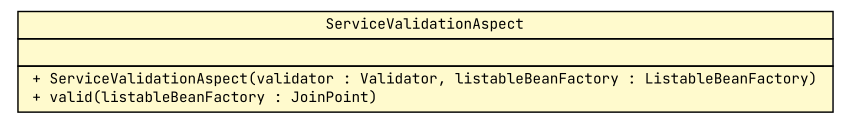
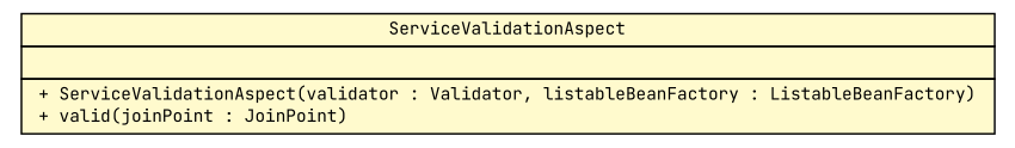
  digraph {
    nodesep=0.25
    ranksep=0.5
    fontname="JetBrains Mono"
-   n1 [fontcolor=black fontname="JetBrains Mono" fontsize=10.0 label=<<table title="br.gov.to.sefaz.business.service.validation.ServiceValidationAspect" border="0" cellborder="1" cellspacing="0" cellpadding="2" port="p" bgcolor="lemonChiffon" href="./ServiceValidationAspect.html"> 		<tr><td><table border="0" cellspacing="0" cellpadding="1"> <tr><td align="center" balign="center"> ServiceValidationAspect </td></tr> 		</table></td></tr> 		<tr><td><table border="0" cellspacing="0" cellpadding="1"> <tr><td align="left" balign="left">  </td></tr> 		</table></td></tr> 		<tr><td><table border="0" cellspacing="0" cellpadding="1"> <tr><td align="left" balign="left"> + ServiceValidationAspect(validator : Validator, listableBeanFactory : ListableBeanFactory) </td></tr> <tr><td align="left" balign="left"> + valid(listableBeanFactory : JoinPoint) </td></tr> 		</table></td></tr> 		</table>> shape=plaintext]
+   n1 [fontcolor=black fontname="JetBrains Mono" fontsize=10.0 label=<<table title="br.gov.to.sefaz.business.service.validation.ServiceValidationAspect" border="0" cellborder="1" cellspacing="0" cellpadding="2" port="p" bgcolor="lemonChiffon" href="./ServiceValidationAspect.html"> 		<tr><td><table border="0" cellspacing="0" cellpadding="1"> <tr><td align="center" balign="center"> ServiceValidationAspect </td></tr> 		</table></td></tr> 		<tr><td><table border="0" cellspacing="0" cellpadding="1"> <tr><td align="left" balign="left">  </td></tr> 		</table></td></tr> 		<tr><td><table border="0" cellspacing="0" cellpadding="1"> <tr><td align="left" balign="left"> + ServiceValidationAspect(validator : Validator, listableBeanFactory : ListableBeanFactory) </td></tr> <tr><td align="left" balign="left"> + valid(joinPoint : JoinPoint) </td></tr> 		</table></td></tr> 		</table>> shape=plaintext]
  }
